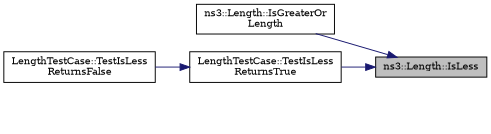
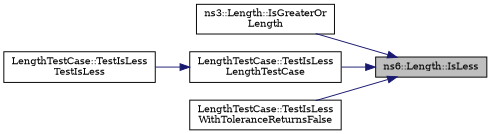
  digraph {
    fontname="DejaVu Serif"
    rankdir=RL
    node [color=black fillcolor=white fontname="DejaVu Serif" fontsize=10 shape=record style=filled]
    edge [color=midnightblue dir=back fontname="DejaVu Serif" fontsize=10 labelfontname=Helvetica labelfontsize=10 style=solid]
-   n1 [fillcolor=grey75 fontcolor=black height=0.2 label="ns3::Length::IsLess" width=0.4]
+   n1 [fillcolor=grey75 fontcolor=black height=0.2 label="ns6::Length::IsLess" width=0.4]
    n2 [height=0.2 label="ns3::Length::IsGreaterOr\lLength" width=0.4]
-   n3 [height=0.2 label="LengthTestCase::TestIsLess\lReturnsTrue" width=0.4]
-   n5 [height=0.2 label="LengthTestCase::TestIsLess\lReturnsFalse" width=0.4]
+   n3 [height=0.2 label="LengthTestCase::TestIsLess\lLengthTestCase" width=0.4]
+   n4 [height=0.2 label="LengthTestCase::TestIsLess\lWithToleranceReturnsFalse" width=0.4]
+   n5 [height=0.2 label="LengthTestCase::TestIsLess\lTestIsLess" width=0.4]
    n1 -> n2
    n1 -> n3
+   n1 -> n4
    n3 -> n5
  }
